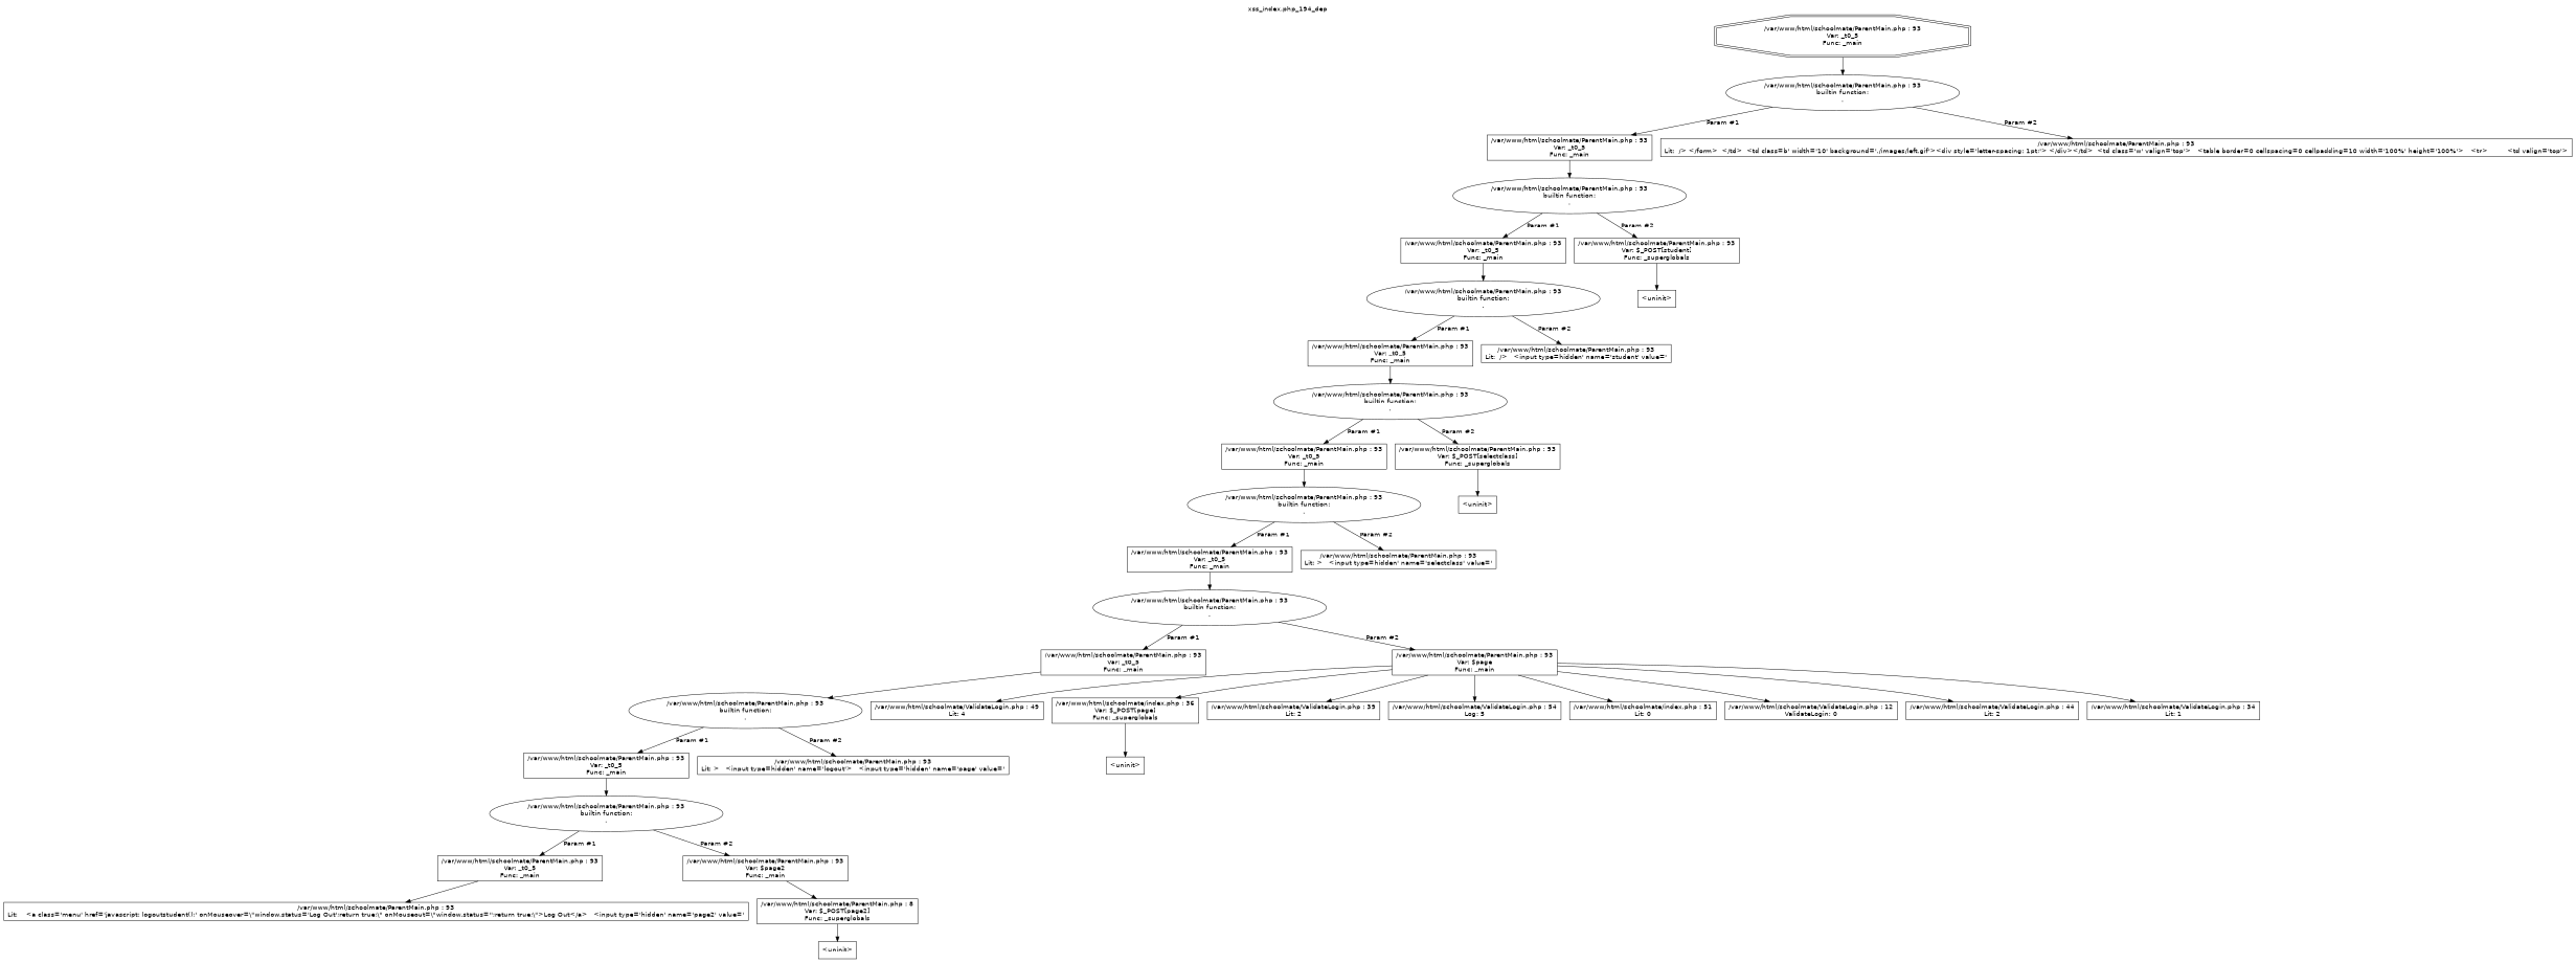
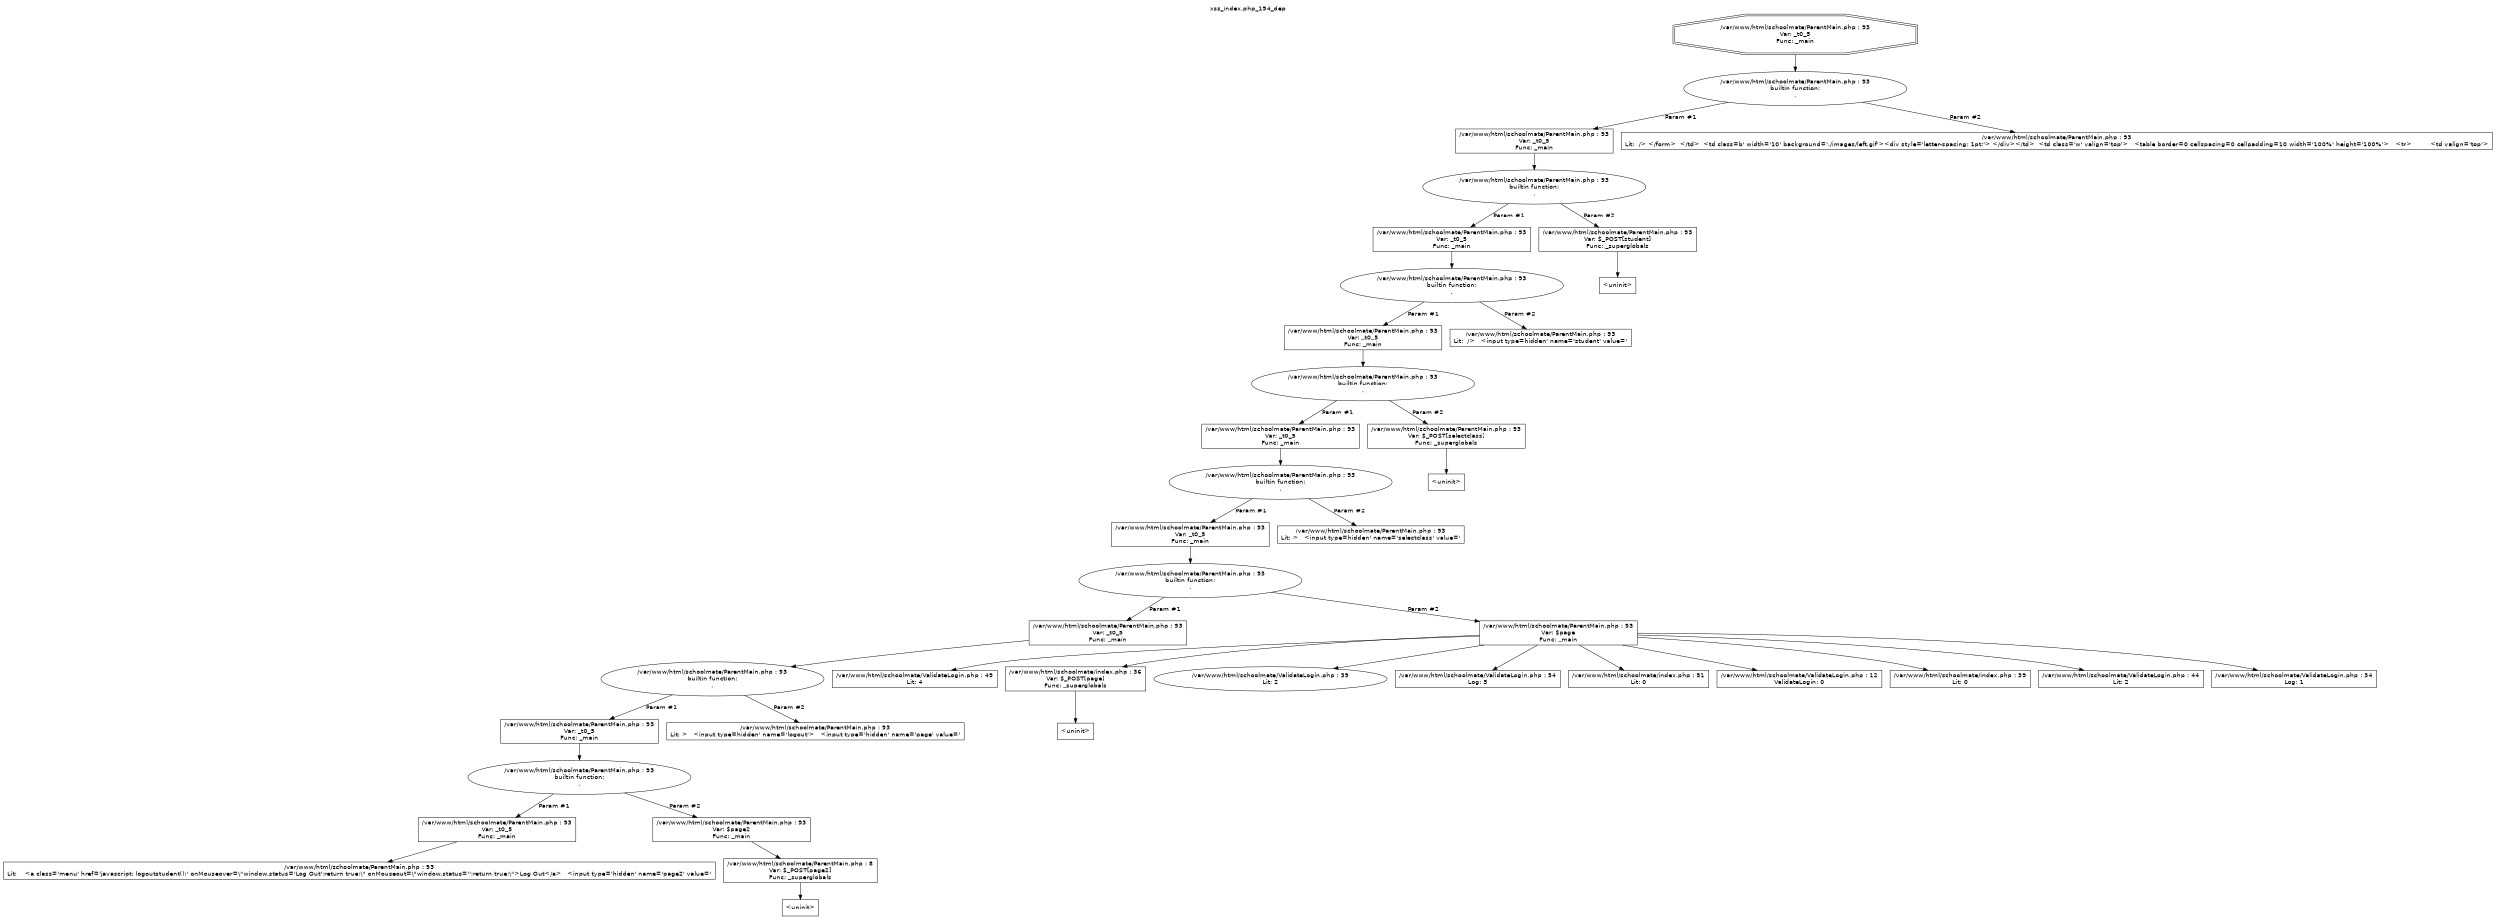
  digraph {
    fontname="DejaVu Sans"
    label="xss_index.php_194_dep"
    labelloc=t
    node [fontname="DejaVu Sans" shape=box]
    edge [fontname="DejaVu Sans"]
    n1 [label="/var/www/html/schoolmate/ParentMain.php : 93\nVar: _t0_5\nFunc: _main\n" shape=doubleoctagon]
    n2 [label="/var/www/html/schoolmate/ParentMain.php : 93\nbuiltin function:\n.\n" shape=ellipse]
    n3 [label="/var/www/html/schoolmate/ParentMain.php : 93\nVar: _t0_5\nFunc: _main\n"]
    n4 [label="/var/www/html/schoolmate/ParentMain.php : 93\nLit:  /> </form>  </td>  <td class=b' width='10' background='./images/left.gif'><div style='letter-spacing: 1pt;'>&nbsp;</div></td>  <td class='w' valign='top'>   <table border=0 cellspacing=0 cellpadding=10 width='100%' height='100%'>	<tr>	 <td valign='top'>\n"]
    n5 [label="/var/www/html/schoolmate/ParentMain.php : 93\nbuiltin function:\n.\n" shape=ellipse]
    n6 [label="/var/www/html/schoolmate/ParentMain.php : 93\nVar: _t0_5\nFunc: _main\n"]
    n7 [label="/var/www/html/schoolmate/ParentMain.php : 93\nVar: $_POST[student]\nFunc: _superglobals\n"]
    n8 [label="/var/www/html/schoolmate/ParentMain.php : 93\nbuiltin function:\n.\n" shape=ellipse]
    n9 [label="<uninit>"]
    n10 [label="/var/www/html/schoolmate/ParentMain.php : 93\nVar: _t0_5\nFunc: _main\n"]
    n11 [label="/var/www/html/schoolmate/ParentMain.php : 93\nLit:  />   <input type=hidden' name='student' value='\n"]
    n12 [label="/var/www/html/schoolmate/ParentMain.php : 93\nbuiltin function:\n.\n" shape=ellipse]
    n13 [label="/var/www/html/schoolmate/ParentMain.php : 93\nVar: _t0_5\nFunc: _main\n"]
    n14 [label="/var/www/html/schoolmate/ParentMain.php : 93\nVar: $_POST[selectclass]\nFunc: _superglobals\n"]
    n15 [label="/var/www/html/schoolmate/ParentMain.php : 93\nbuiltin function:\n.\n" shape=ellipse]
    n16 [label="<uninit>"]
    n17 [label="/var/www/html/schoolmate/ParentMain.php : 93\nVar: _t0_5\nFunc: _main\n"]
    n18 [label="/var/www/html/schoolmate/ParentMain.php : 93\nLit: >   <input type=hidden' name='selectclass' value='\n"]
    n19 [label="/var/www/html/schoolmate/ParentMain.php : 93\nbuiltin function:\n.\n" shape=ellipse]
    n20 [label="/var/www/html/schoolmate/ParentMain.php : 93\nVar: _t0_5\nFunc: _main\n"]
    n21 [label="/var/www/html/schoolmate/ParentMain.php : 93\nVar: $page\nFunc: _main\n"]
    n22 [label="/var/www/html/schoolmate/ParentMain.php : 93\nbuiltin function:\n.\n" shape=ellipse]
    n23 [label="/var/www/html/schoolmate/ValidateLogin.php : 49\nLit: 4\n"]
    n24 [label="/var/www/html/schoolmate/index.php : 36\nVar: $_POST[page]\nFunc: _superglobals\n"]
-   n25 [label="/var/www/html/schoolmate/ValidateLogin.php : 39\nLit: 2\n"]
+   n25 [label="/var/www/html/schoolmate/ValidateLogin.php : 39\nLit: 2\n" shape=ellipse]
    n26 [label="/var/www/html/schoolmate/ValidateLogin.php : 54\nLog: 5\n"]
    n27 [label="/var/www/html/schoolmate/index.php : 51\nLit: 0\n"]
    n28 [label="/var/www/html/schoolmate/ValidateLogin.php : 12\nValidateLogin: 0\n"]
+   n29 [label="/var/www/html/schoolmate/index.php : 39\nLit: 0\n"]
    n30 [label="/var/www/html/schoolmate/ValidateLogin.php : 44\nLit: 2\n"]
-   n31 [label="/var/www/html/schoolmate/ValidateLogin.php : 34\nLit: 1\n"]
+   n31 [label="/var/www/html/schoolmate/ValidateLogin.php : 34\nLog: 1\n"]
    n32 [label="/var/www/html/schoolmate/ParentMain.php : 93\nVar: _t0_5\nFunc: _main\n"]
    n33 [label="/var/www/html/schoolmate/ParentMain.php : 93\nLit: >   <input type=hidden' name='logout'>   <input type='hidden' name='page' value='\n"]
    n34 [label="/var/www/html/schoolmate/ParentMain.php : 93\nbuiltin function:\n.\n" shape=ellipse]
    n35 [label="/var/www/html/schoolmate/ParentMain.php : 93\nVar: _t0_5\nFunc: _main\n"]
    n36 [label="/var/www/html/schoolmate/ParentMain.php : 93\nVar: $page2\nFunc: _main\n"]
    n37 [label="/var/www/html/schoolmate/ParentMain.php : 93\nLit:    <a class='menu' href='javascript: logoutstudent();' onMouseover=\\\"window.status='Log Out';return true;\\\" onMouseout=\\\"window.status='';return true;\\\">Log Out</a>   <input type='hidden' name='page2' value='\n"]
    n38 [label="/var/www/html/schoolmate/ParentMain.php : 8\nVar: $_POST[page2]\nFunc: _superglobals\n"]
    n39 [label="<uninit>"]
    n40 [label="<uninit>"]
    n1 -> n2
    n2 -> n3 [label="Param #1"]
    n2 -> n4 [label="Param #2"]
    n3 -> n5
    n5 -> n6 [label="Param #1"]
    n5 -> n7 [label="Param #2"]
    n6 -> n8
    n7 -> n9
    n8 -> n10 [label="Param #1"]
    n8 -> n11 [label="Param #2"]
    n10 -> n12
    n12 -> n13 [label="Param #1"]
    n12 -> n14 [label="Param #2"]
    n13 -> n15
    n14 -> n16
    n15 -> n17 [label="Param #1"]
    n15 -> n18 [label="Param #2"]
    n17 -> n19
    n19 -> n20 [label="Param #1"]
    n19 -> n21 [label="Param #2"]
    n20 -> n22
    n21 -> n23
    n21 -> n24
    n21 -> n25
    n21 -> n26
    n21 -> n27
    n21 -> n28
+   n21 -> n29
    n21 -> n30
    n21 -> n31
    n22 -> n32 [label="Param #1"]
    n22 -> n33 [label="Param #2"]
    n24 -> n40
    n32 -> n34
    n34 -> n35 [label="Param #1"]
    n34 -> n36 [label="Param #2"]
    n35 -> n37
    n36 -> n38
    n38 -> n39
  }
